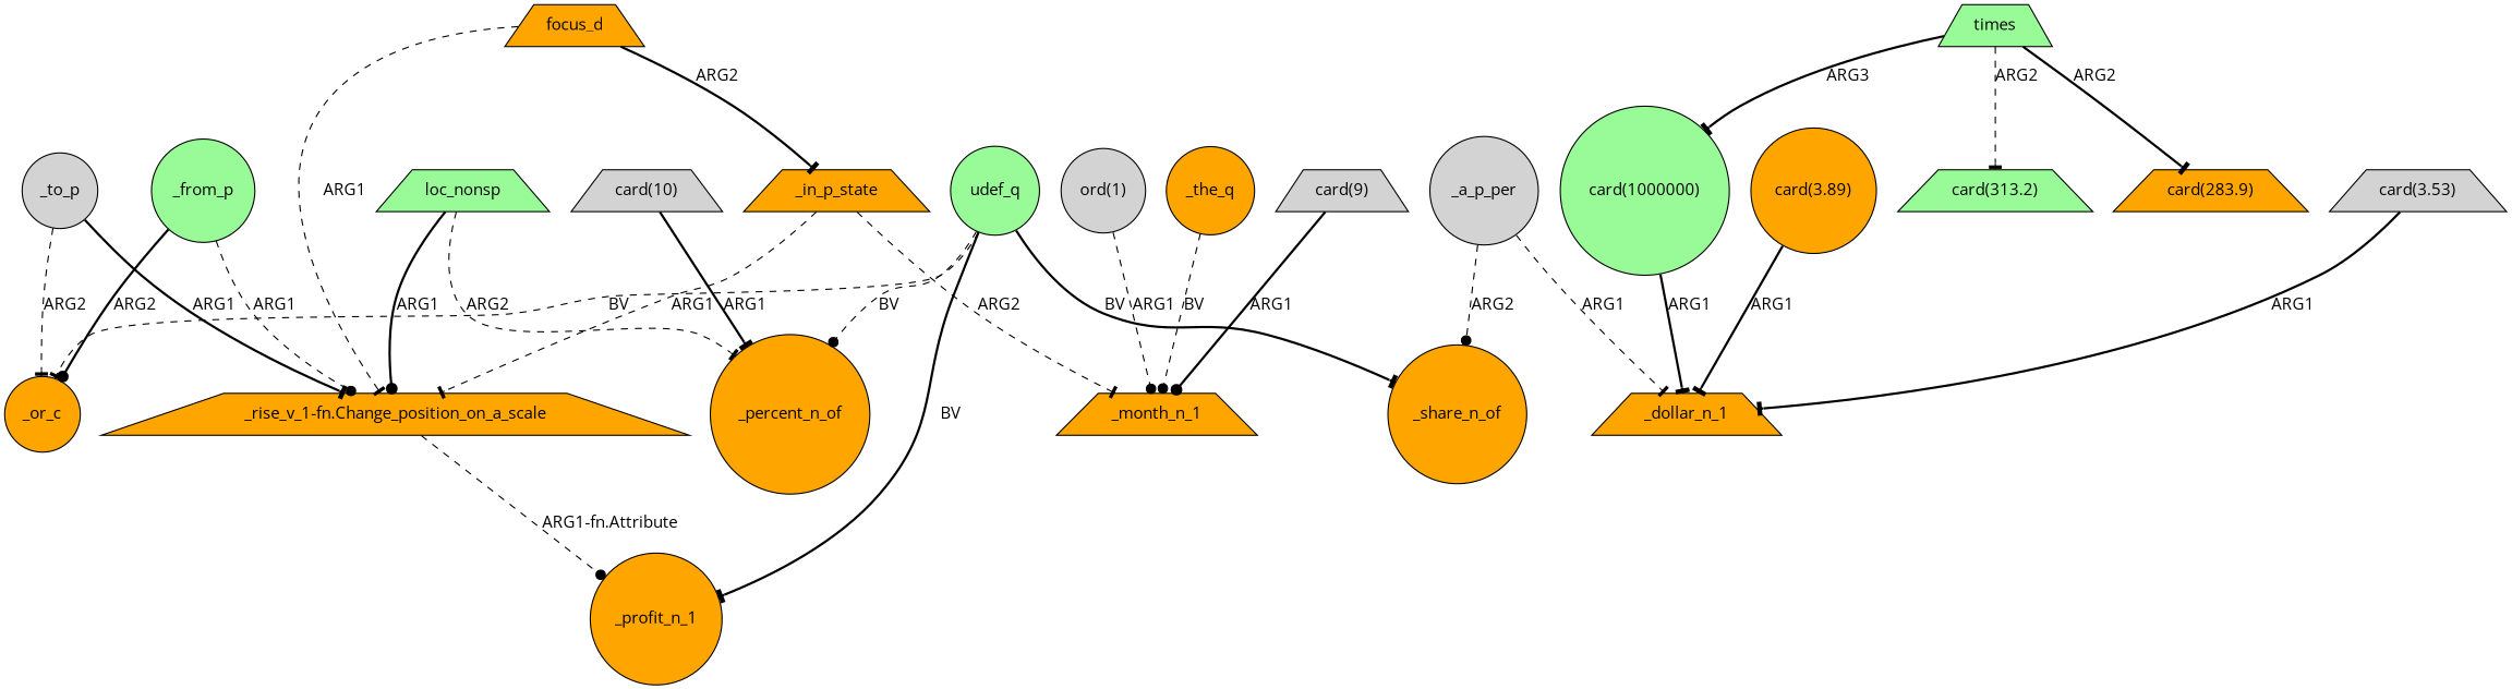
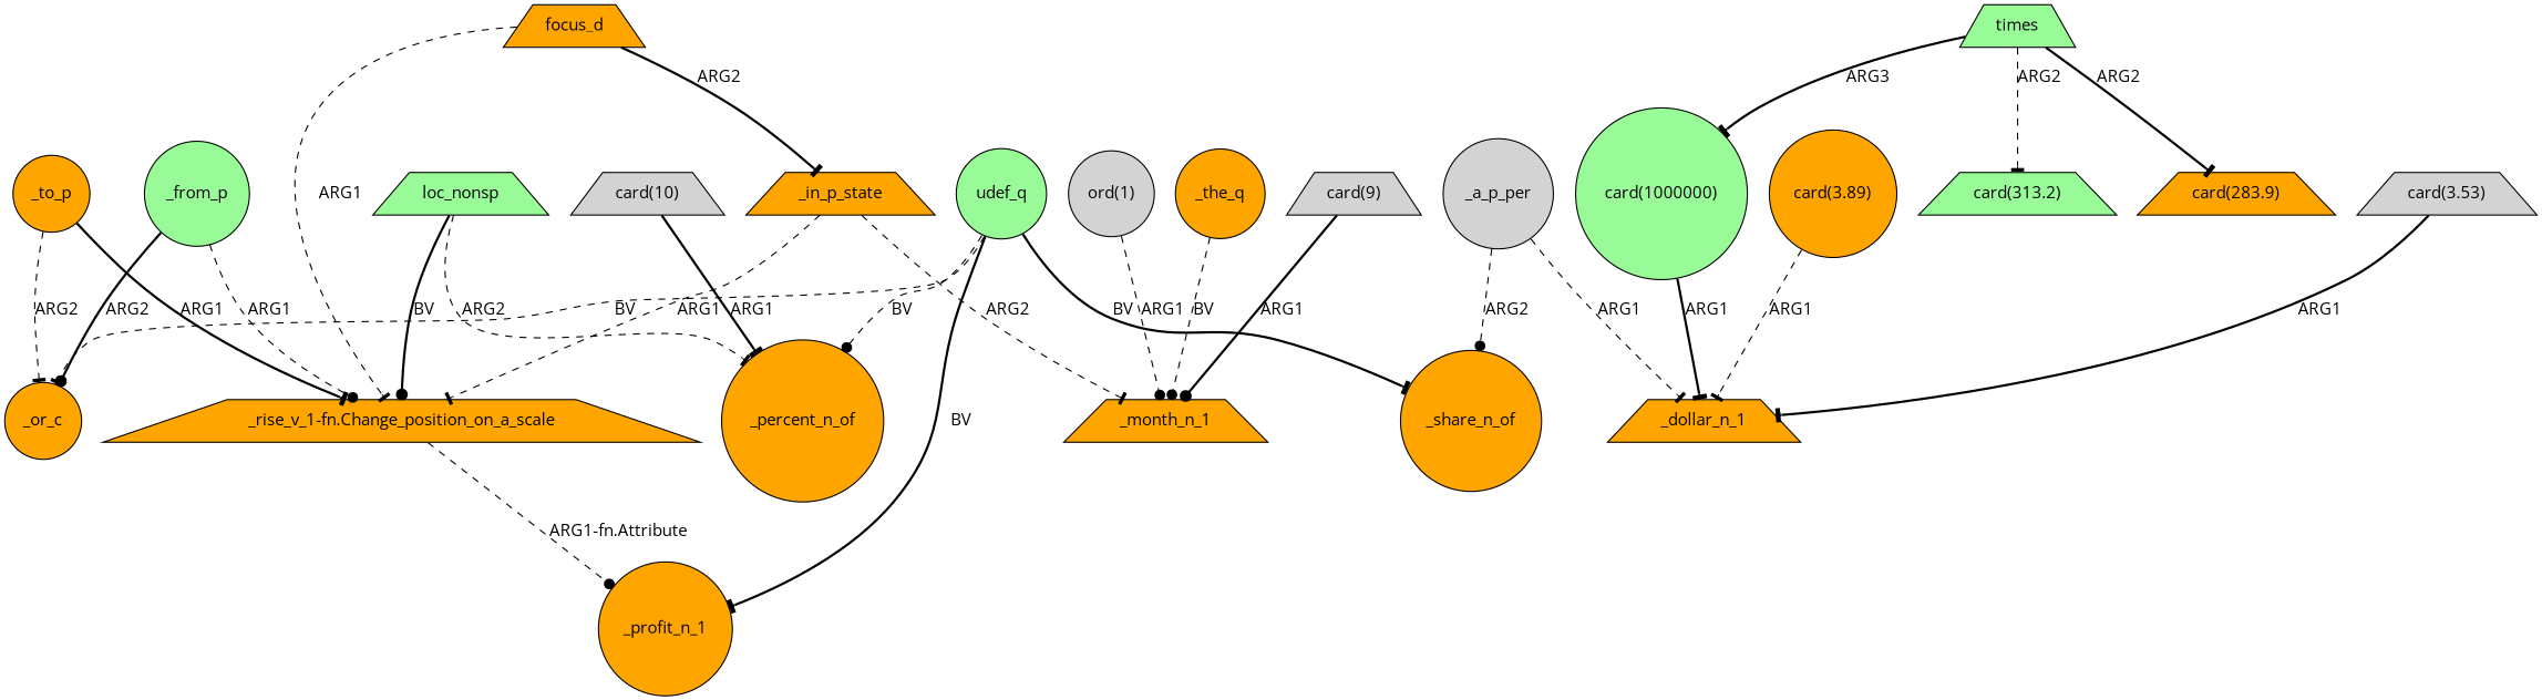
  digraph {
    fontname="Open Sans"
    node [fillcolor=orange fontname="Open Sans" shape=circle style=filled]
    edge [arrowhead=tee fontname="Open Sans" style=dashed]
-   _to_p [fillcolor=lightgrey]
+   _to_p
    _or_c
    "_rise_v_1-fn.Change_position_on_a_scale" [shape=trapezium]
    _profit_n_1
    focus_d [shape=trapezium]
    _in_p_state [shape=trapezium]
    _month_n_1 [shape=trapezium]
    "card(3.53)" [fillcolor=lightgrey shape=trapezium]
    _dollar_n_1 [shape=trapezium]
    "ord(1)" [fillcolor=lightgrey]
    _the_q
    loc_nonsp [fillcolor=palegreen shape=trapezium]
    _percent_n_of
    times [fillcolor=palegreen shape=trapezium]
    "card(1000000)" [fillcolor=palegreen]
    "card(313.2)" [fillcolor=palegreen shape=trapezium]
    "card(283.9)" [shape=trapezium]
    udef_q [fillcolor=palegreen]
    _share_n_of
    "card(3.89)"
    _a_p_per [fillcolor=lightgrey]
    "card(10)" [fillcolor=lightgrey shape=trapezium]
    _from_p [fillcolor=palegreen]
    "card(9)" [fillcolor=lightgrey shape=trapezium]
    _to_p -> _or_c [label=ARG2]
    _to_p -> "_rise_v_1-fn.Change_position_on_a_scale" [label=ARG1 style=bold]
    "_rise_v_1-fn.Change_position_on_a_scale" -> _profit_n_1 [arrowhead=dot label="ARG1-fn.Attribute"]
    focus_d -> "_rise_v_1-fn.Change_position_on_a_scale" [label=ARG1]
    focus_d -> _in_p_state [label=ARG2 style=bold]
    _in_p_state -> "_rise_v_1-fn.Change_position_on_a_scale" [label=ARG1]
    _in_p_state -> _month_n_1 [label=ARG2]
    "card(3.53)" -> _dollar_n_1 [label=ARG1 style=bold]
    "ord(1)" -> _month_n_1 [arrowhead=dot label=ARG1]
    _the_q -> _month_n_1 [arrowhead=dot label=BV]
-   loc_nonsp -> "_rise_v_1-fn.Change_position_on_a_scale" [arrowhead=dot label=ARG1 style=bold]
+   loc_nonsp -> "_rise_v_1-fn.Change_position_on_a_scale" [arrowhead=dot label=BV style=bold]
    loc_nonsp -> _percent_n_of [label=ARG2]
    times -> "card(1000000)" [label=ARG3 style=bold]
    times -> "card(313.2)" [label=ARG2]
    times -> "card(283.9)" [label=ARG2 style=bold]
    "card(1000000)" -> _dollar_n_1 [label=ARG1 style=bold]
    udef_q -> _or_c [label=BV]
    udef_q -> _profit_n_1 [label=BV style=bold]
    udef_q -> _percent_n_of [arrowhead=dot label=BV]
    udef_q -> _share_n_of [label=BV style=bold]
-   "card(3.89)" -> _dollar_n_1 [label=ARG1 style=bold]
+   "card(3.89)" -> _dollar_n_1 [label=ARG1]
    _a_p_per -> _dollar_n_1 [label=ARG1]
    _a_p_per -> _share_n_of [arrowhead=dot label=ARG2]
    "card(10)" -> _percent_n_of [label=ARG1 style=bold]
    _from_p -> _or_c [arrowhead=dot label=ARG2 style=bold]
    _from_p -> "_rise_v_1-fn.Change_position_on_a_scale" [arrowhead=dot label=ARG1]
    "card(9)" -> _month_n_1 [arrowhead=dot label=ARG1 style=bold]
  }
